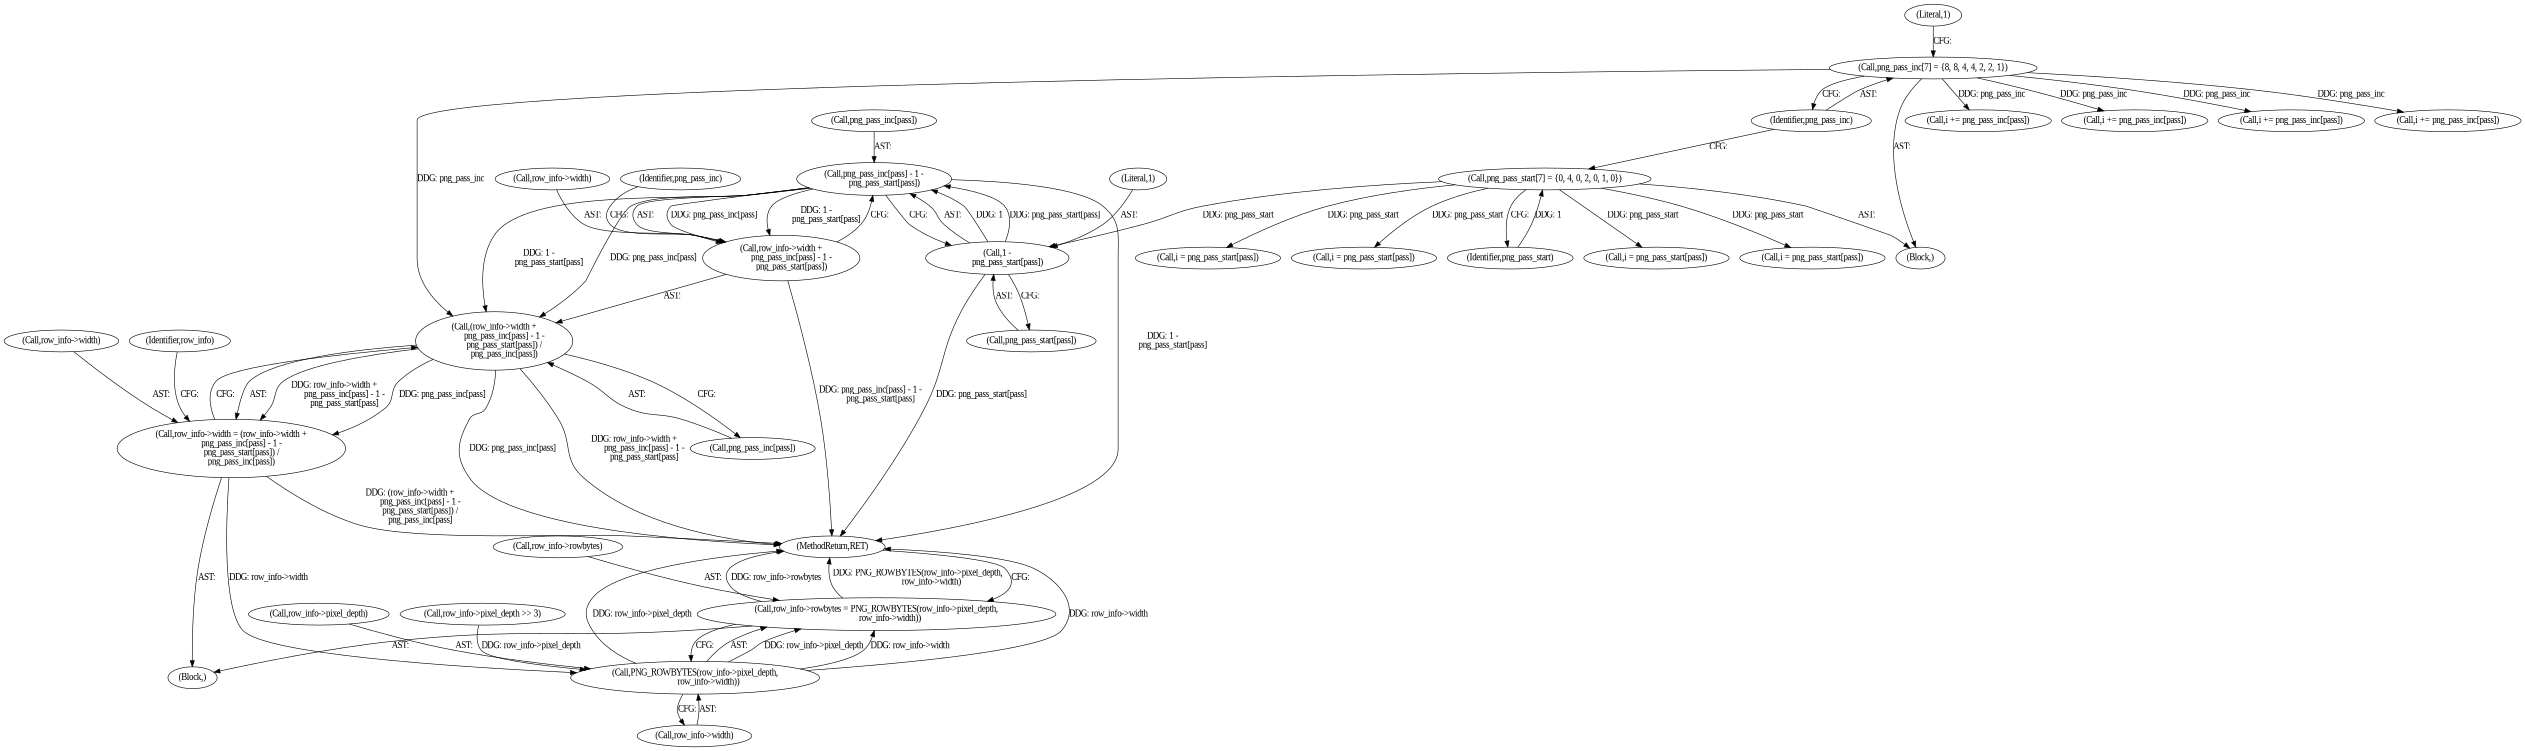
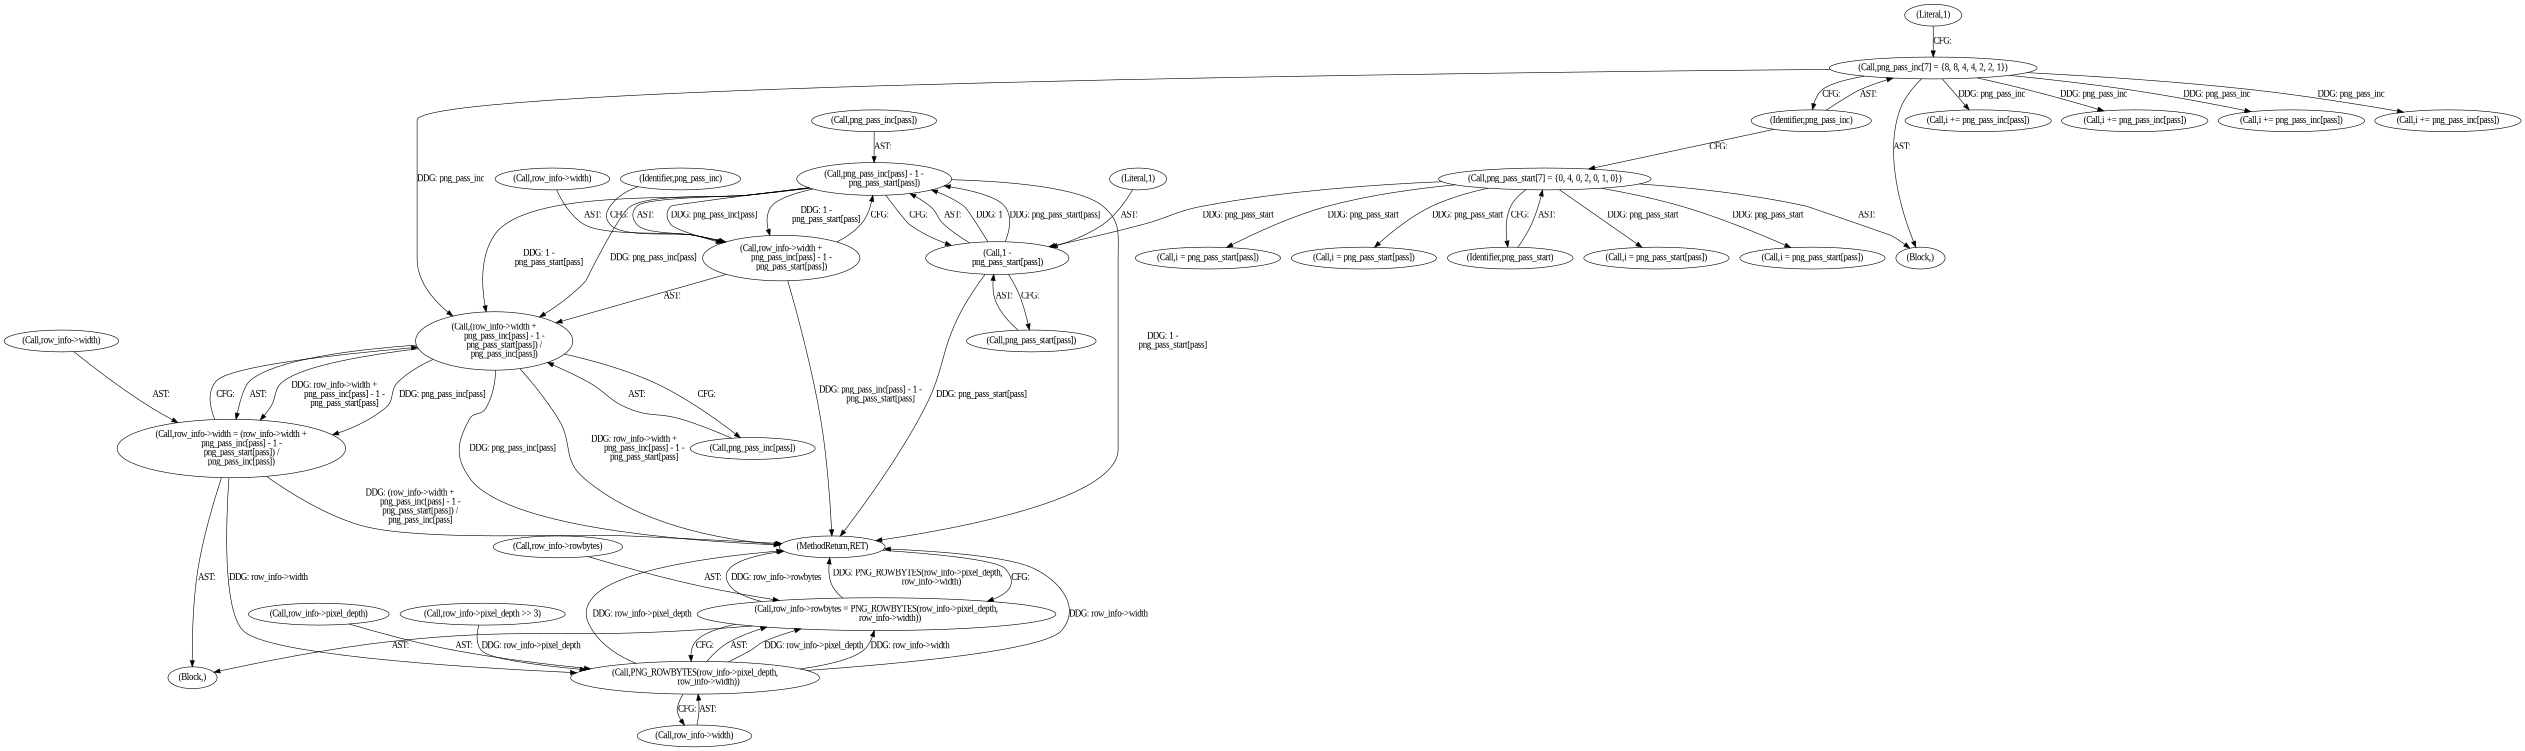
  digraph {
    fontname="Liberation Serif"
    node [fontname="Liberation Serif"]
    edge [fontname="Liberation Serif"]
    n1 [label="(Call,png_pass_inc[pass] - 1 -\n         png_pass_start[pass])"]
    n2 [label="(Call,1 -\n         png_pass_start[pass])"]
    n3 [label="(Call,(row_info->width +\n         png_pass_inc[pass] - 1 -\n         png_pass_start[pass]) /\n         png_pass_inc[pass])"]
    n4 [label="(Call,row_info->width +\n         png_pass_inc[pass] - 1 -\n         png_pass_start[pass])"]
    n5 [label="(MethodReturn,RET)"]
    n6 [label="(Call,png_pass_start[pass])"]
    n7 [label="(Call,row_info->width = (row_info->width +\n         png_pass_inc[pass] - 1 -\n         png_pass_start[pass]) /\n         png_pass_inc[pass])"]
    n8 [label="(Call,png_pass_inc[pass])"]
    n9 [label="(Call,row_info->rowbytes = PNG_ROWBYTES(row_info->pixel_depth,\n            row_info->width))"]
    n10 [label="(Call,png_pass_inc[7] = {8, 8, 4, 4, 2, 2, 1})"]
    n11 [label="(Block,)"]
    n12 [label="(Identifier,png_pass_inc)"]
    n13 [label="(Call,i += png_pass_inc[pass])"]
    n14 [label="(Call,i += png_pass_inc[pass])"]
    n15 [label="(Call,i += png_pass_inc[pass])"]
    n16 [label="(Call,i += png_pass_inc[pass])"]
    n17 [label="(Call,png_pass_start[7] = {0, 4, 0, 2, 0, 1, 0})"]
    n18 [label="(Call,i = png_pass_start[pass])"]
    n19 [label="(Identifier,png_pass_start)"]
    n20 [label="(Call,i = png_pass_start[pass])"]
    n21 [label="(Call,i = png_pass_start[pass])"]
    n22 [label="(Call,i = png_pass_start[pass])"]
    n23 [label="(Call,PNG_ROWBYTES(row_info->pixel_depth,\n            row_info->width))"]
    n24 [label="(Block,)"]
    n25 [label="(Call,row_info->width)"]
    n26 [label="(Literal,1)"]
    n27 [label="(Call,png_pass_inc[pass])"]
-   n28 [label="(Identifier,row_info)"]
    n29 [label="(Call,row_info->pixel_depth)"]
    n30 [label="(Call,row_info->width)"]
    n31 [label="(Identifier,png_pass_inc)"]
    n32 [label="(Call,row_info->pixel_depth >> 3)"]
    n33 [label="(Call,row_info->rowbytes)"]
    n34 [label="(Call,row_info->width)"]
    n35 [label="(Literal,1)"]
    n1 -> n2 [label="CFG: "]
    n1 -> n3 [label="DDG: png_pass_inc[pass]"]
    n1 -> n3 [label="DDG: 1 -\n         png_pass_start[pass]"]
    n1 -> n4 [label="AST: "]
    n1 -> n4 [label="DDG: png_pass_inc[pass]"]
    n1 -> n4 [label="DDG: 1 -\n         png_pass_start[pass]"]
    n1 -> n5 [label="DDG: 1 -\n         png_pass_start[pass]"]
    n2 -> n1 [label="AST: "]
    n2 -> n1 [label="DDG: 1"]
    n2 -> n1 [label="DDG: png_pass_start[pass]"]
    n2 -> n5 [label="DDG: png_pass_start[pass]"]
    n2 -> n6 [label="CFG: "]
    n3 -> n5 [label="DDG: row_info->width +\n         png_pass_inc[pass] - 1 -\n         png_pass_start[pass]"]
    n3 -> n5 [label="DDG: png_pass_inc[pass]"]
    n3 -> n7 [label="AST: "]
    n3 -> n7 [label="DDG: row_info->width +\n         png_pass_inc[pass] - 1 -\n         png_pass_start[pass]"]
    n3 -> n7 [label="DDG: png_pass_inc[pass]"]
    n3 -> n8 [label="CFG: "]
    n4 -> n1 [label="CFG: "]
    n4 -> n3 [label="AST: "]
    n4 -> n5 [label="DDG: png_pass_inc[pass] - 1 -\n         png_pass_start[pass]"]
    n5 -> n9 [label="CFG: "]
    n6 -> n2 [label="AST: "]
    n7 -> n3 [label="CFG: "]
    n7 -> n5 [label="DDG: (row_info->width +\n         png_pass_inc[pass] - 1 -\n         png_pass_start[pass]) /\n         png_pass_inc[pass]"]
    n7 -> n23 [label="DDG: row_info->width"]
    n7 -> n24 [label="AST: "]
    n8 -> n3 [label="AST: "]
    n9 -> n5 [label="DDG: row_info->rowbytes"]
    n9 -> n5 [label="DDG: PNG_ROWBYTES(row_info->pixel_depth,\n            row_info->width)"]
    n9 -> n23 [label="CFG: "]
    n9 -> n24 [label="AST: "]
    n10 -> n3 [label="DDG: png_pass_inc"]
    n10 -> n11 [label="AST: "]
    n10 -> n12 [label="CFG: "]
    n10 -> n13 [label="DDG: png_pass_inc"]
    n10 -> n14 [label="DDG: png_pass_inc"]
    n10 -> n15 [label="DDG: png_pass_inc"]
    n10 -> n16 [label="DDG: png_pass_inc"]
    n12 -> n10 [label="AST: "]
    n12 -> n17 [label="CFG: "]
    n17 -> n2 [label="DDG: png_pass_start"]
    n17 -> n11 [label="AST: "]
    n17 -> n18 [label="DDG: png_pass_start"]
    n17 -> n19 [label="CFG: "]
    n17 -> n20 [label="DDG: png_pass_start"]
    n17 -> n21 [label="DDG: png_pass_start"]
    n17 -> n22 [label="DDG: png_pass_start"]
-   n19 -> n17 [label="DDG: 1"]
+   n19 -> n17 [label="AST: "]
    n23 -> n5 [label="DDG: row_info->width"]
    n23 -> n5 [label="DDG: row_info->pixel_depth"]
    n23 -> n9 [label="AST: "]
    n23 -> n9 [label="DDG: row_info->pixel_depth"]
    n23 -> n9 [label="DDG: row_info->width"]
    n23 -> n25 [label="CFG: "]
    n25 -> n23 [label="AST: "]
    n26 -> n2 [label="AST: "]
    n27 -> n1 [label="AST: "]
-   n28 -> n7 [label="CFG: "]
    n29 -> n23 [label="AST: "]
    n30 -> n4 [label="AST: "]
    n31 -> n4 [label="CFG: "]
    n32 -> n23 [label="DDG: row_info->pixel_depth"]
    n33 -> n9 [label="AST: "]
    n34 -> n7 [label="AST: "]
    n35 -> n10 [label="CFG: "]
  }
